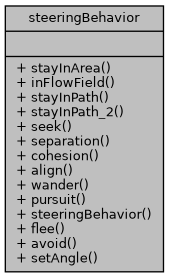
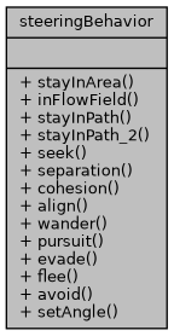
  digraph {
-   n1 [color=black fillcolor=grey75 fontcolor=black fontname=Helvetica fontsize=10 height=0.2 label="{steeringBehavior\n||+ stayInArea()\l+ inFlowField()\l+ stayInPath()\l+ stayInPath_2()\l+ seek()\l+ separation()\l+ cohesion()\l+ align()\l+ wander()\l+ pursuit()\l+ steeringBehavior()\l+ flee()\l+ avoid()\l+ setAngle()\l}" shape=record style=filled width=0.4]
+   n1 [color=black fillcolor=grey75 fontcolor=black fontname=Helvetica fontsize=10 height=0.2 label="{steeringBehavior\n||+ stayInArea()\l+ inFlowField()\l+ stayInPath()\l+ stayInPath_2()\l+ seek()\l+ separation()\l+ cohesion()\l+ align()\l+ wander()\l+ pursuit()\l+ evade()\l+ flee()\l+ avoid()\l+ setAngle()\l}" shape=record style=filled width=0.4]
  }
